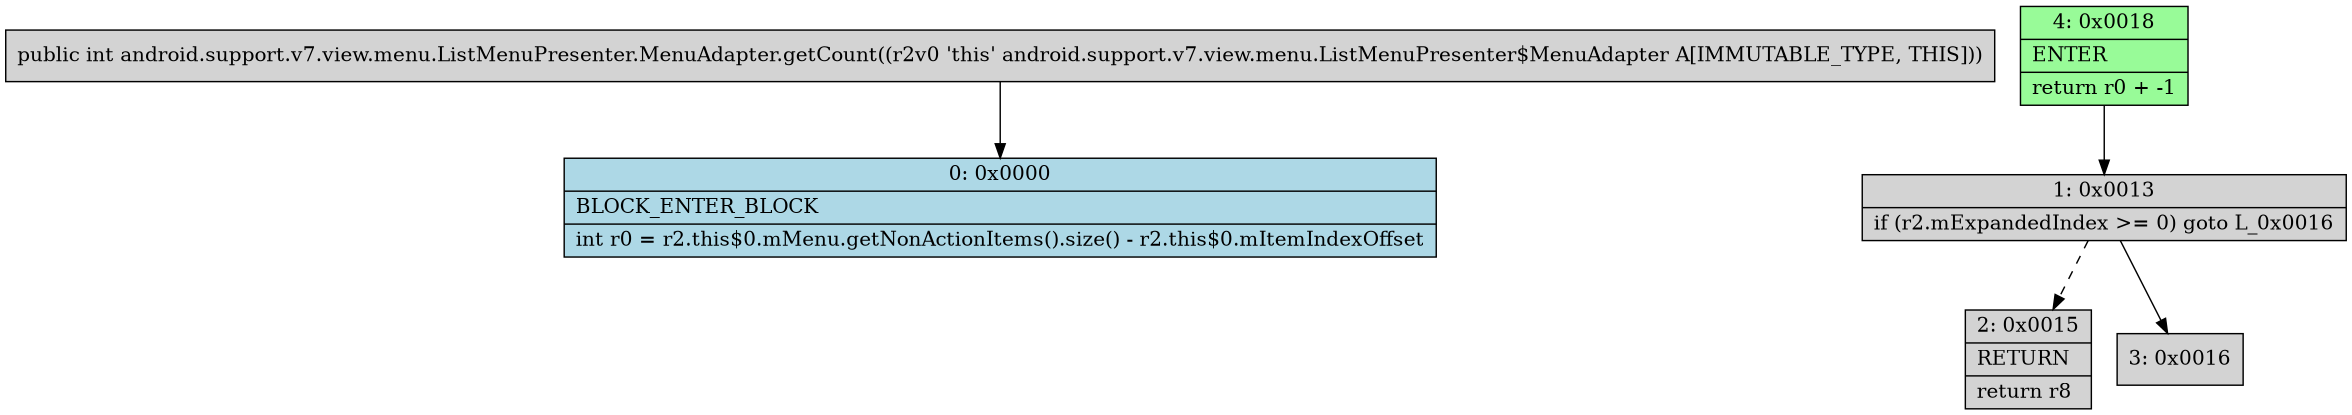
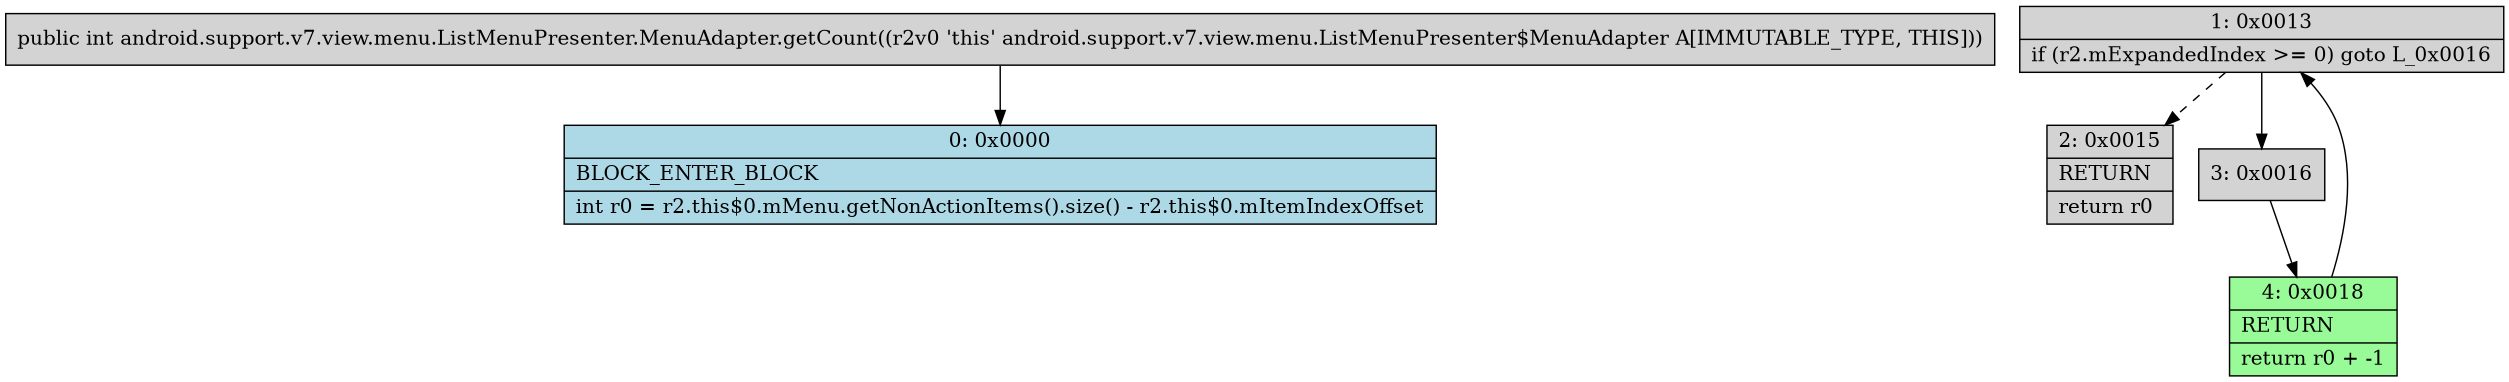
  digraph {
    node [fillcolor=lightgrey shape=record style=filled]
    n1 [fillcolor=lightblue label="{0\:\ 0x0000|BLOCK_ENTER_BLOCK\l|int r0 = r2.this$0.mMenu.getNonActionItems().size() \- r2.this$0.mItemIndexOffset\l}"]
    n2 [label="{1\:\ 0x0013|if (r2.mExpandedIndex \>= 0) goto L_0x0016\l}"]
-   n3 [label="{2\:\ 0x0015|RETURN\l|return r8\l}"]
+   n3 [label="{2\:\ 0x0015|RETURN\l|return r0\l}"]
    n4 [label="{3\:\ 0x0016}"]
-   n5 [fillcolor=palegreen label="{4\:\ 0x0018|ENTER\l|return r0 + \-1\l}"]
+   n5 [fillcolor=palegreen label="{4\:\ 0x0018|RETURN\l|return r0 + \-1\l}"]
    n6 [label="{public int android.support.v7.view.menu.ListMenuPresenter.MenuAdapter.getCount((r2v0 'this' android.support.v7.view.menu.ListMenuPresenter$MenuAdapter A[IMMUTABLE_TYPE, THIS])) }"]
    n2 -> n3 [style=dashed]
    n2 -> n4
+   n4 -> n5
    n5 -> n2
    n6 -> n1
  }
